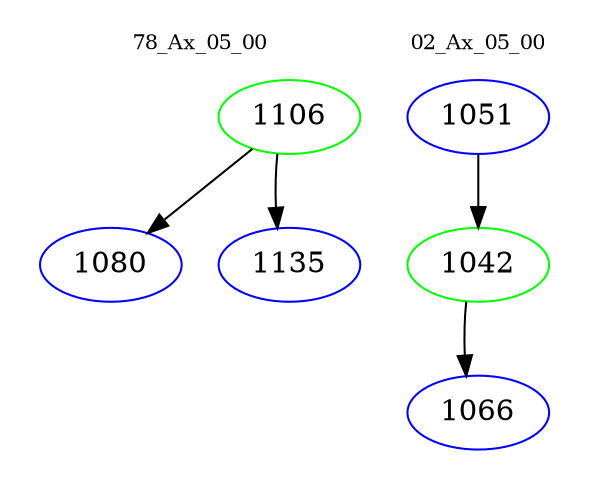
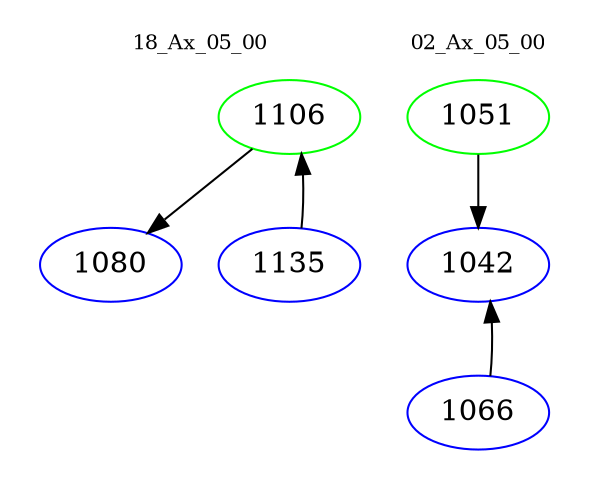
  digraph {
    node [color=blue]
    edge [color=black]
    n1 [color=green label=1106]
    n2 [label=1080]
    n3 [label=1135]
-   n4 [color=green label=1042]
-   n5 [label=1051]
+   n4 [label=1042]
+   n5 [color=green label=1051]
    n6 [label=1066]
    subgraph cluster_1 {
      color=white
      fontsize=10
-     label="78_Ax_05_00"
+     label="18_Ax_05_00"
      n1
      n2
      n3
    }
    subgraph cluster_2 {
      color=white
      fontsize=10
      label="02_Ax_05_00"
      n4
      n5
      n6
    }
    n1 -> n2
-   n1 -> n3
-   n4 -> n6
+   n3 -> n1
+   n6 -> n4
    n5 -> n4
  }
